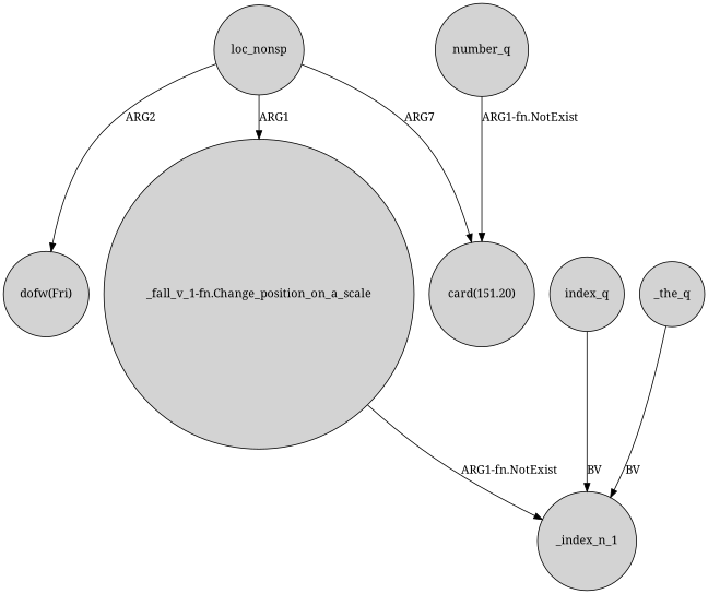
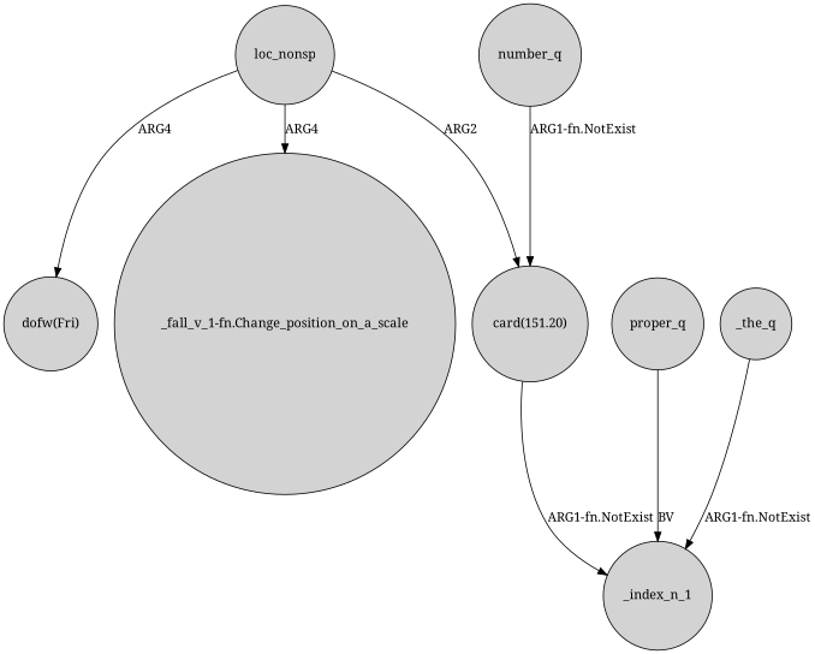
  digraph {
    fontname="Noto Serif"
    node [fontname="Noto Serif" shape=circle style=filled]
    edge [fontname="Noto Serif"]
    loc_nonsp
    "card(151.20)"
    "dofw(Fri)"
    "_fall_v_1-fn.Change_position_on_a_scale"
    _index_n_1
-   proper_q [label=index_q]
+   proper_q
    number_q
    _the_q
-   loc_nonsp -> "card(151.20)" [label=ARG7]
-   loc_nonsp -> "dofw(Fri)" [label=ARG2]
-   loc_nonsp -> "_fall_v_1-fn.Change_position_on_a_scale" [label=ARG1]
-   "_fall_v_1-fn.Change_position_on_a_scale" -> _index_n_1 [label="ARG1-fn.NotExist"]
+   loc_nonsp -> "card(151.20)" [label=ARG2]
+   loc_nonsp -> "dofw(Fri)" [label=ARG4]
+   loc_nonsp -> "_fall_v_1-fn.Change_position_on_a_scale" [label=ARG4]
+   "card(151.20)" -> _index_n_1 [label="ARG1-fn.NotExist"]
    proper_q -> _index_n_1 [label=BV]
    number_q -> "card(151.20)" [label="ARG1-fn.NotExist"]
-   _the_q -> _index_n_1 [label=BV]
+   _the_q -> _index_n_1 [label="ARG1-fn.NotExist"]
  }
